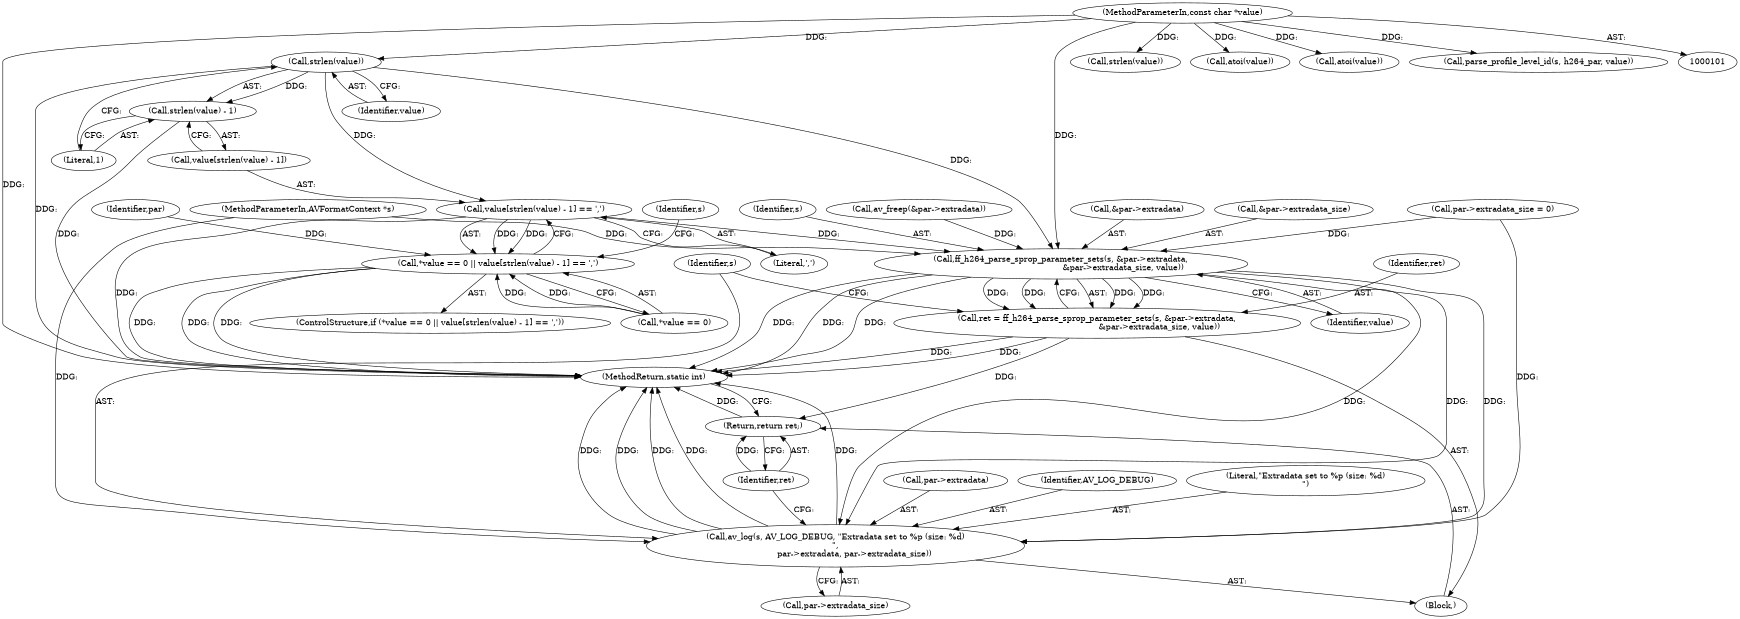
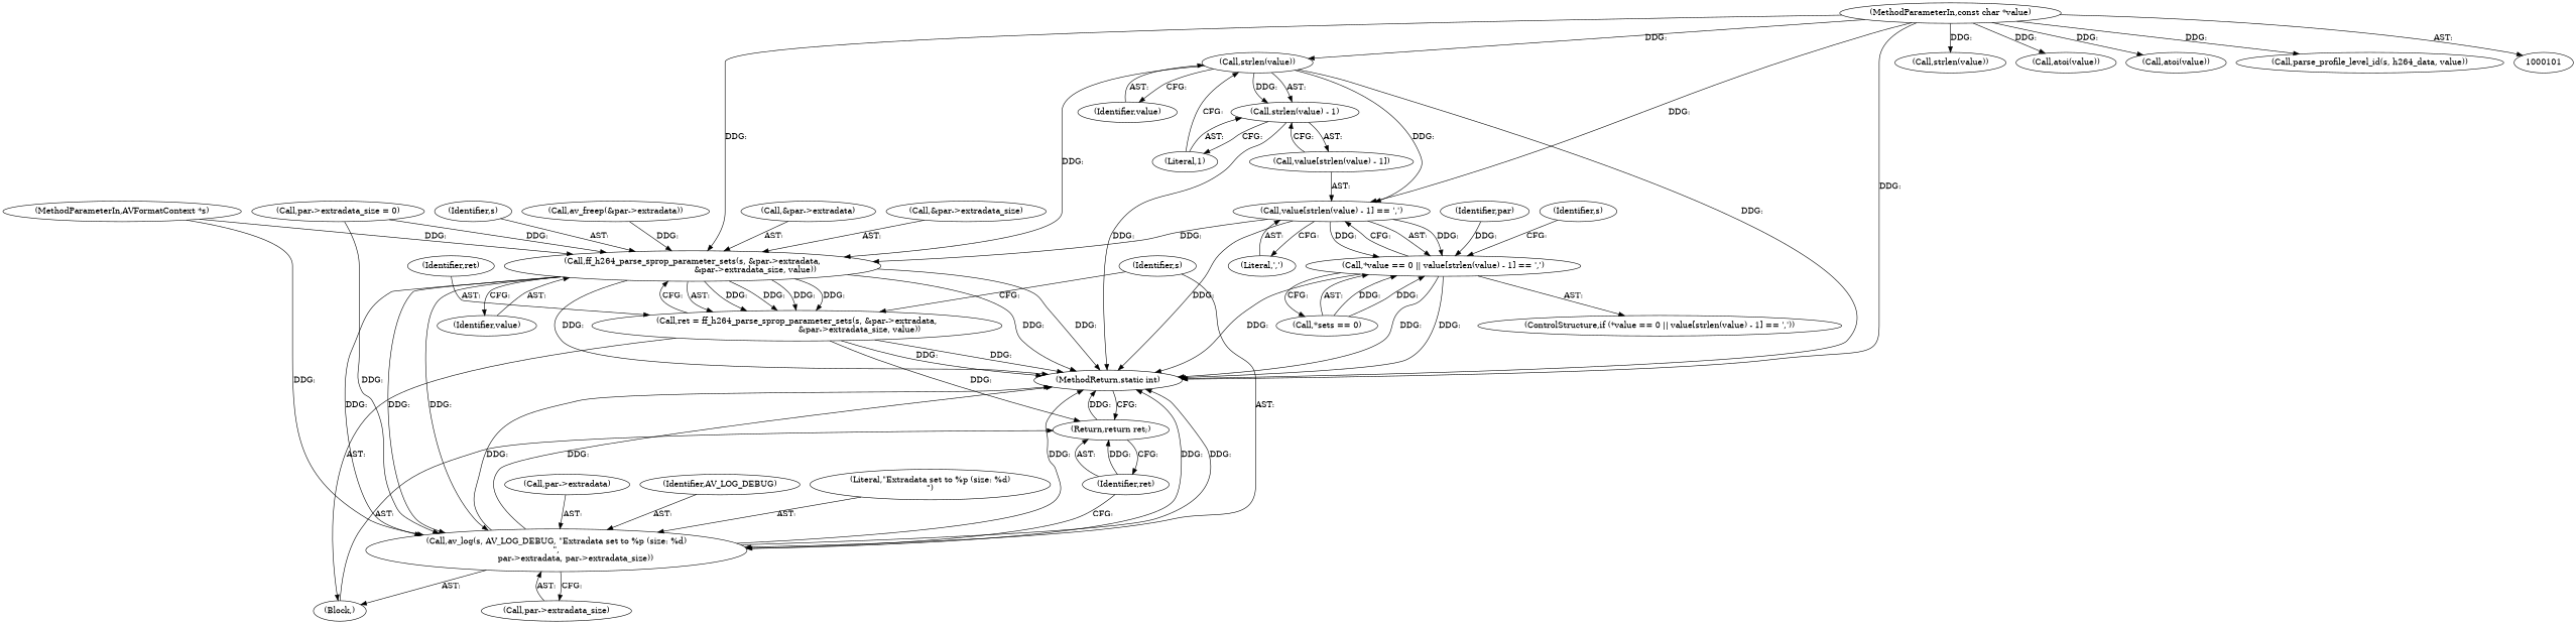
  digraph {
    n1 [label="(Call,strlen(value))"]
    n2 [label="(Call,value[strlen(value) - 1] == ',')"]
    n3 [label="(Call,ff_h264_parse_sprop_parameter_sets(s, &par->extradata,\n                                                 &par->extradata_size, value))"]
    n4 [label="(Call,strlen(value) - 1)"]
    n5 [label="(Identifier,value)"]
    n6 [label="(MethodReturn,static int)"]
    n7 [label="(Call,*value == 0 || value[strlen(value) - 1] == ',')"]
    n8 [label="(Literal,',')"]
    n9 [label="(Call,ret = ff_h264_parse_sprop_parameter_sets(s, &par->extradata,\n                                                 &par->extradata_size, value))"]
    n10 [label="(Call,av_log(s, AV_LOG_DEBUG, \"Extradata set to %p (size: %d)\n\",\n               par->extradata, par->extradata_size))"]
    n11 [label="(Identifier,value)"]
    n12 [label="(Literal,1)"]
    n13 [label="(Call,value[strlen(value) - 1])"]
    n14 [label="(Return,return ret;)"]
    n15 [label="(MethodParameterIn,const char *value)"]
    n16 [label="(Call,strlen(value))"]
    n17 [label="(Call,atoi(value))"]
    n18 [label="(Call,atoi(value))"]
-   n19 [label="(Call,parse_profile_level_id(s, h264_par, value))"]
+   n19 [label="(Call,parse_profile_level_id(s, h264_data, value))"]
    1000101
-   n21 [label="(Call,*value == 0)"]
+   n21 [label="(Call,*sets == 0)"]
    n22 [label="(ControlStructure,if (*value == 0 || value[strlen(value) - 1] == ','))"]
    n23 [label="(Block,)"]
    n24 [label="(Call,par->extradata_size)"]
    n25 [label="(Identifier,ret)"]
    n26 [label="(Identifier,s)"]
    n27 [label="(Call,par->extradata_size = 0)"]
    n28 [label="(Call,&par->extradata)"]
    n29 [label="(Identifier,ret)"]
    n30 [label="(Call,&par->extradata_size)"]
    n31 [label="(Identifier,s)"]
    n32 [label="(MethodParameterIn,AVFormatContext *s)"]
    n33 [label="(Call,par->extradata)"]
    n34 [label="(Identifier,AV_LOG_DEBUG)"]
    n35 [label="(Literal,\"Extradata set to %p (size: %d)\n\")"]
    n36 [label="(Identifier,s)"]
    n37 [label="(Identifier,par)"]
    n38 [label="(Call,av_freep(&par->extradata))"]
    n1 -> n2 [label="DDG: "]
    n1 -> n3 [label="DDG: "]
    n1 -> n4 [label="AST: "]
    n1 -> n4 [label="DDG: "]
    n1 -> n5 [label="CFG: "]
    n1 -> n6 [label="DDG: "]
    n2 -> n3 [label="DDG: "]
    n2 -> n6 [label="DDG: "]
    n2 -> n7 [label="AST: "]
    n2 -> n7 [label="DDG: "]
    n2 -> n7 [label="DDG: "]
    n2 -> n8 [label="CFG: "]
    n3 -> n6 [label="DDG: "]
    n3 -> n6 [label="DDG: "]
    n3 -> n6 [label="DDG: "]
    n3 -> n9 [label="AST: "]
    n3 -> n9 [label="DDG: "]
    n3 -> n9 [label="DDG: "]
    n3 -> n9 [label="DDG: "]
    n3 -> n9 [label="DDG: "]
    n3 -> n10 [label="DDG: "]
    n3 -> n10 [label="DDG: "]
    n3 -> n10 [label="DDG: "]
    n3 -> n11 [label="CFG: "]
    n4 -> n6 [label="DDG: "]
    n4 -> n12 [label="CFG: "]
    n4 -> n13 [label="AST: "]
    n5 -> n1 [label="AST: "]
    n6 -> n14 [label="CFG: "]
    n7 -> n2 [label="CFG: "]
    n7 -> n6 [label="DDG: "]
    n7 -> n6 [label="DDG: "]
    n7 -> n6 [label="DDG: "]
    n7 -> n21 [label="CFG: "]
    n7 -> n22 [label="AST: "]
    n8 -> n2 [label="AST: "]
    n9 -> n3 [label="CFG: "]
    n9 -> n6 [label="DDG: "]
    n9 -> n6 [label="DDG: "]
    n9 -> n14 [label="DDG: "]
    n9 -> n23 [label="AST: "]
    n10 -> n6 [label="DDG: "]
    n10 -> n6 [label="DDG: "]
    n10 -> n6 [label="DDG: "]
    n10 -> n6 [label="DDG: "]
    n10 -> n6 [label="DDG: "]
    n10 -> n23 [label="AST: "]
    n10 -> n24 [label="CFG: "]
    n11 -> n3 [label="AST: "]
    n12 -> n1 [label="CFG: "]
    n12 -> n4 [label="AST: "]
    n13 -> n2 [label="AST: "]
    n13 -> n4 [label="CFG: "]
    n14 -> n6 [label="DDG: "]
    n14 -> n25 [label="CFG: "]
    n15 -> n1 [label="DDG: "]
+   n15 -> n2 [label="DDG: "]
    n15 -> n3 [label="DDG: "]
    n15 -> n6 [label="DDG: "]
    n15 -> n16 [label="DDG: "]
    n15 -> n17 [label="DDG: "]
    n15 -> n18 [label="DDG: "]
    n15 -> n19 [label="DDG: "]
    n15 -> 1000101 [label="AST: "]
    n21 -> n7 [label="AST: "]
    n21 -> n7 [label="DDG: "]
    n21 -> n7 [label="DDG: "]
    n23 -> n14 [label="AST: "]
    n24 -> n10 [label="AST: "]
    n25 -> n10 [label="CFG: "]
    n25 -> n14 [label="AST: "]
    n25 -> n14 [label="DDG: "]
    n26 -> n9 [label="CFG: "]
    n26 -> n10 [label="AST: "]
    n27 -> n3 [label="DDG: "]
    n27 -> n10 [label="DDG: "]
    n28 -> n3 [label="AST: "]
    n29 -> n9 [label="AST: "]
    n30 -> n3 [label="AST: "]
    n31 -> n3 [label="AST: "]
    n32 -> n3 [label="DDG: "]
    n32 -> n10 [label="DDG: "]
    n33 -> n10 [label="AST: "]
    n34 -> n10 [label="AST: "]
    n35 -> n10 [label="AST: "]
    n36 -> n7 [label="CFG: "]
    n37 -> n7 [label="DDG: "]
    n38 -> n3 [label="DDG: "]
  }
